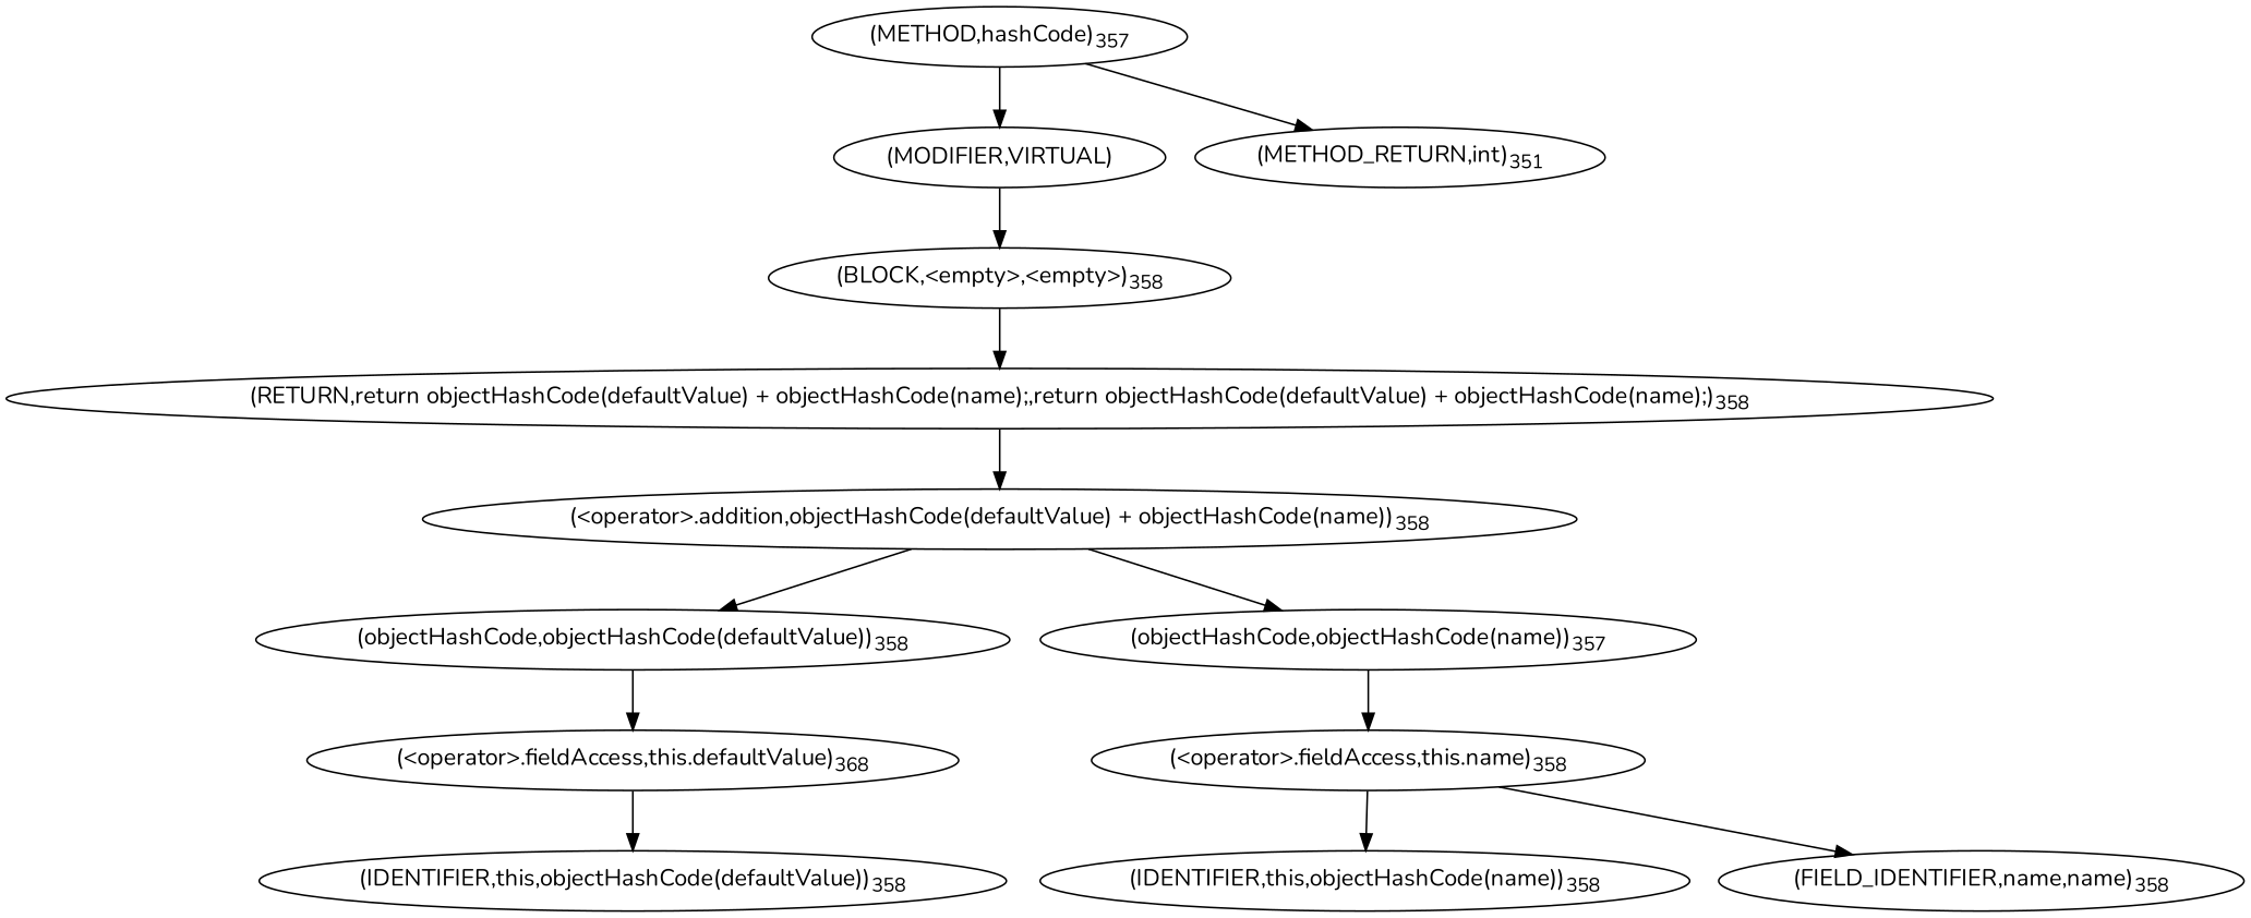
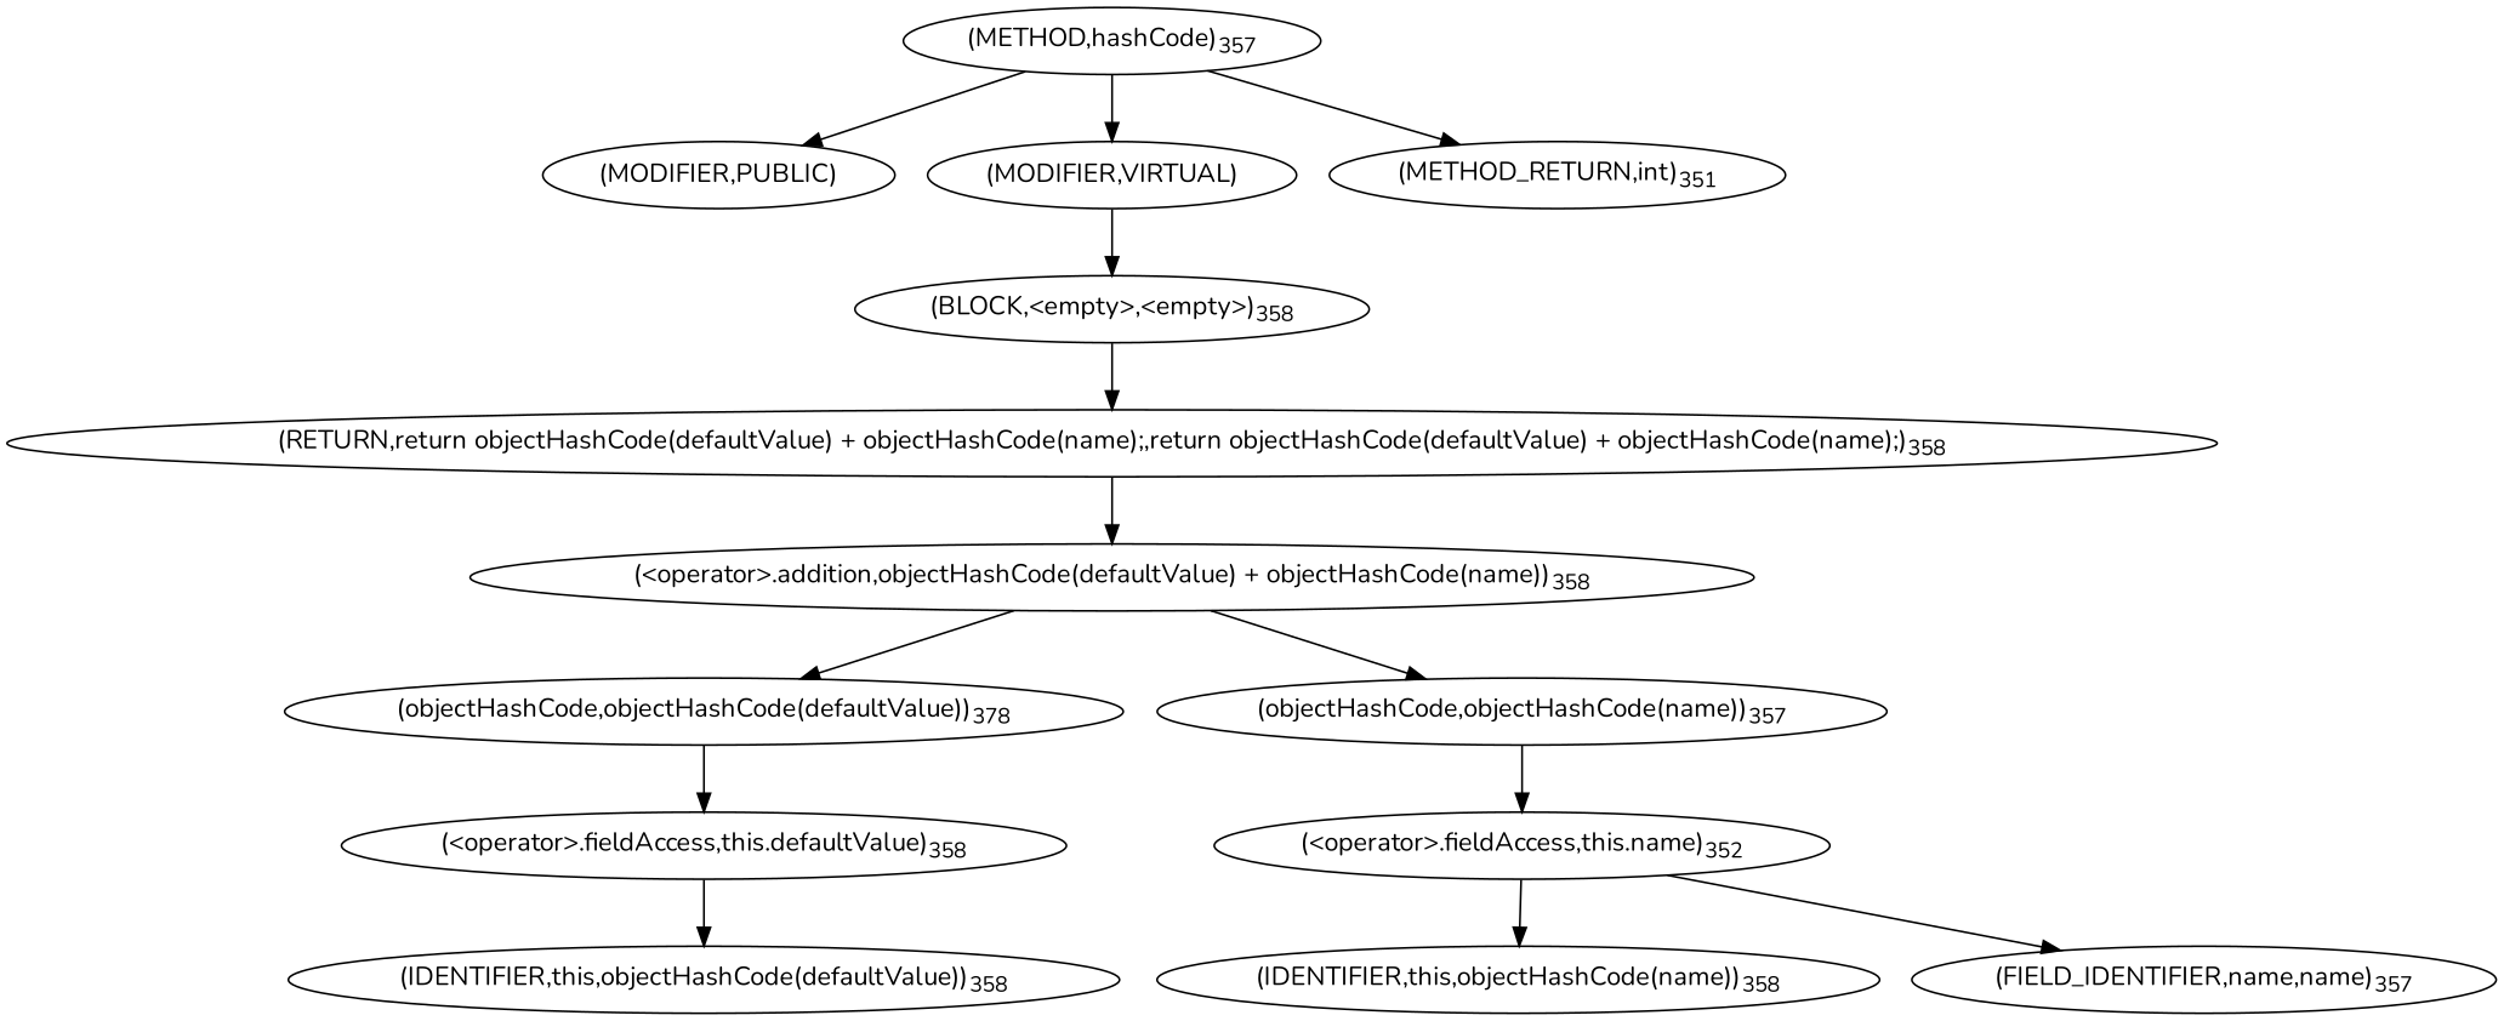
  digraph {
    fontname=Nunito
    node [fontname=Nunito]
    edge [fontname=Nunito]
    n1 [label=<(METHOD,hashCode)<SUB>357</SUB>>]
+   n2 [label=<(MODIFIER,PUBLIC)>]
    n3 [label=<(MODIFIER,VIRTUAL)>]
    n4 [label=<(METHOD_RETURN,int)<SUB>351</SUB>>]
    n5 [label=<(BLOCK,&lt;empty&gt;,&lt;empty&gt;)<SUB>358</SUB>>]
    n6 [label=<(RETURN,return objectHashCode(defaultValue) + objectHashCode(name);,return objectHashCode(defaultValue) + objectHashCode(name);)<SUB>358</SUB>>]
    n7 [label=<(&lt;operator&gt;.addition,objectHashCode(defaultValue) + objectHashCode(name))<SUB>358</SUB>>]
-   n8 [label=<(objectHashCode,objectHashCode(defaultValue))<SUB>358</SUB>>]
+   n8 [label=<(objectHashCode,objectHashCode(defaultValue))<SUB>378</SUB>>]
    n9 [label=<(objectHashCode,objectHashCode(name))<SUB>357</SUB>>]
-   n10 [label=<(&lt;operator&gt;.fieldAccess,this.defaultValue)<SUB>368</SUB>>]
-   n11 [label=<(&lt;operator&gt;.fieldAccess,this.name)<SUB>358</SUB>>]
+   n10 [label=<(&lt;operator&gt;.fieldAccess,this.defaultValue)<SUB>358</SUB>>]
+   n11 [label=<(&lt;operator&gt;.fieldAccess,this.name)<SUB>352</SUB>>]
    n12 [label=<(IDENTIFIER,this,objectHashCode(defaultValue))<SUB>358</SUB>>]
    n13 [label=<(IDENTIFIER,this,objectHashCode(name))<SUB>358</SUB>>]
-   n14 [label=<(FIELD_IDENTIFIER,name,name)<SUB>358</SUB>>]
+   n14 [label=<(FIELD_IDENTIFIER,name,name)<SUB>357</SUB>>]
+   n1 -> n2
    n1 -> n3
    n1 -> n4
    n3 -> n5
    n5 -> n6
    n6 -> n7
    n7 -> n8
    n7 -> n9
    n8 -> n10
    n9 -> n11
    n10 -> n12
    n11 -> n13
    n11 -> n14
  }
